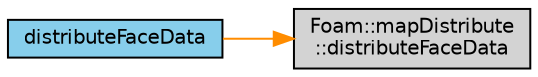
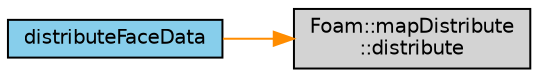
  digraph {
    rankdir=LR
    node [color=black fontname=Helvetica fontsize=10 shape=record style=filled]
    n1 [fillcolor=skyblue fontcolor=black height=0.2 label=distributeFaceData width=0.4]
-   n2 [height=0.2 label="Foam::mapDistribute\l::distributeFaceData" width=0.4 fillcolor=lightgrey]
+   n2 [height=0.2 label="Foam::mapDistribute\l::distribute" width=0.4 fillcolor=lightgrey]
    n1 -> n2 [color=darkorange fontname=Helvetica fontsize=10 labelfontname=Helvetica labelfontsize=10 style=solid]
  }
